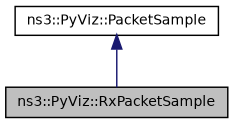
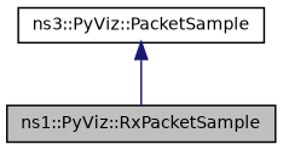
  digraph {
    node [color=black fontname=Helvetica fontsize=10 shape=record style=filled]
-   n1 [fillcolor=grey75 fontcolor=black height=0.2 label="ns3::PyViz::RxPacketSample" width=0.4]
+   n1 [fillcolor=grey75 fontcolor=black height=0.2 label="ns1::PyViz::RxPacketSample" width=0.4]
    n2 [fillcolor=white height=0.2 label="ns3::PyViz::PacketSample" width=0.4]
    n2 -> n1 [color=midnightblue dir=back fontname=Helvetica fontsize=10 labelfontname=Helvetica labelfontsize=10 style=solid]
  }
